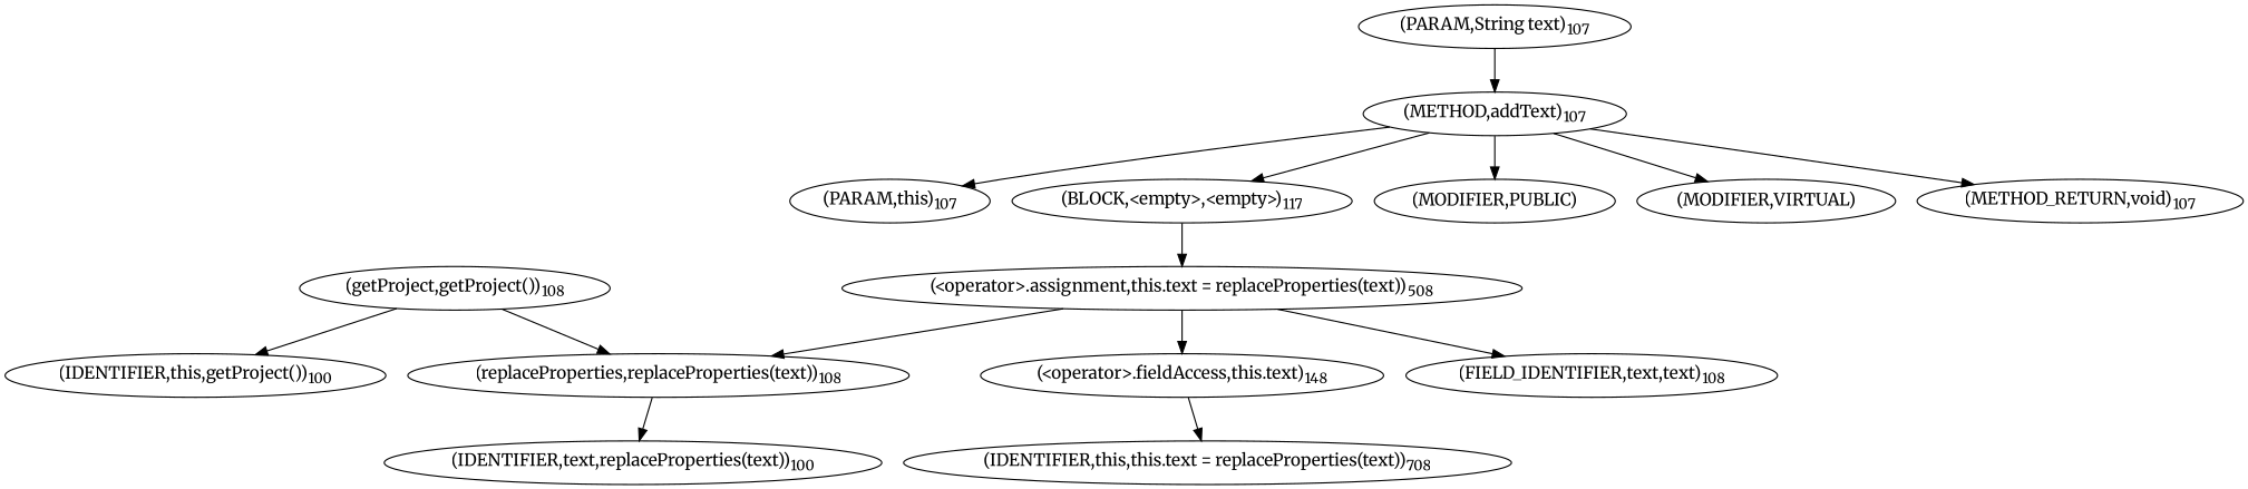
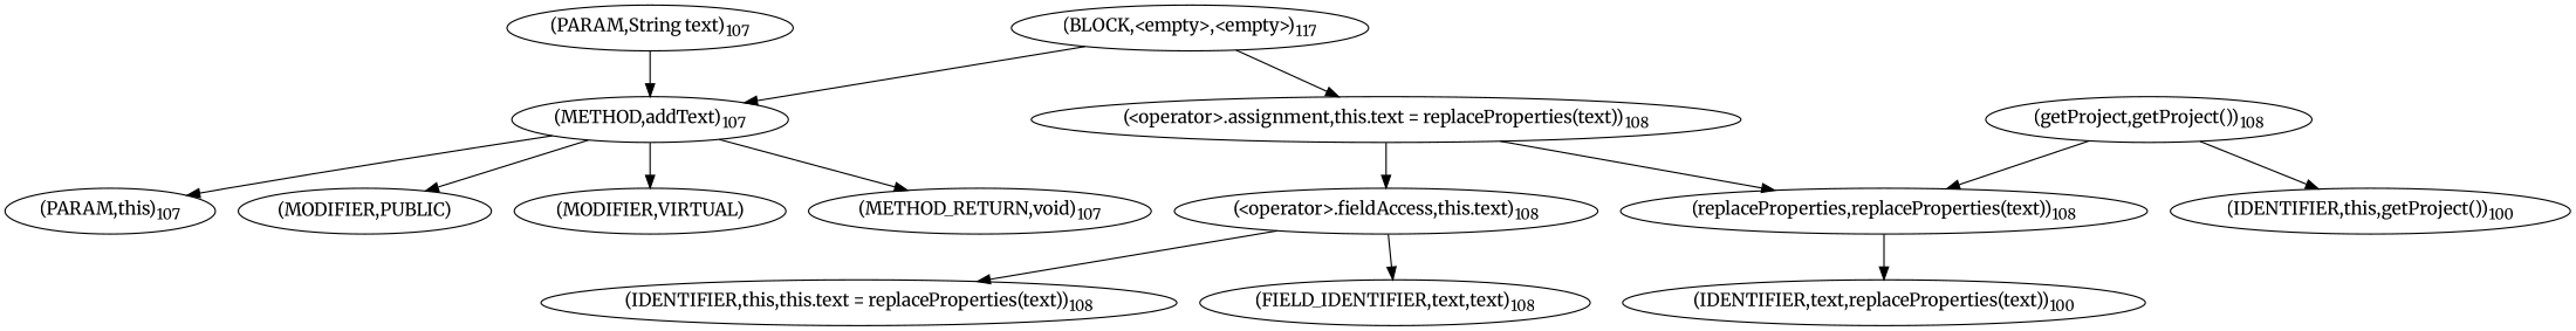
  digraph {
    fontname=Merriweather
    node [fontname=Merriweather]
    edge [fontname=Merriweather]
    n1 [label=<(METHOD,addText)<SUB>107</SUB>>]
    n2 [label=<(PARAM,this)<SUB>107</SUB>>]
    n3 [label=<(BLOCK,&lt;empty&gt;,&lt;empty&gt;)<SUB>117</SUB>>]
    n4 [label=<(MODIFIER,PUBLIC)>]
    n5 [label=<(MODIFIER,VIRTUAL)>]
    n6 [label=<(METHOD_RETURN,void)<SUB>107</SUB>>]
    n7 [label=<(PARAM,String text)<SUB>107</SUB>>]
-   n8 [label=<(&lt;operator&gt;.assignment,this.text = replaceProperties(text))<SUB>508</SUB>>]
-   n9 [label=<(&lt;operator&gt;.fieldAccess,this.text)<SUB>148</SUB>>]
+   n8 [label=<(&lt;operator&gt;.assignment,this.text = replaceProperties(text))<SUB>108</SUB>>]
+   n9 [label=<(&lt;operator&gt;.fieldAccess,this.text)<SUB>108</SUB>>]
    n10 [label=<(replaceProperties,replaceProperties(text))<SUB>108</SUB>>]
-   n11 [label=<(IDENTIFIER,this,this.text = replaceProperties(text))<SUB>708</SUB>>]
+   n11 [label=<(IDENTIFIER,this,this.text = replaceProperties(text))<SUB>108</SUB>>]
    n12 [label=<(FIELD_IDENTIFIER,text,text)<SUB>108</SUB>>]
    n13 [label=<(IDENTIFIER,text,replaceProperties(text))<SUB>100</SUB>>]
    n14 [label=<(getProject,getProject())<SUB>108</SUB>>]
    n15 [label=<(IDENTIFIER,this,getProject())<SUB>100</SUB>>]
    n1 -> n2
-   n1 -> n3
+   n3 -> n1
    n1 -> n4
    n1 -> n5
    n1 -> n6
    n3 -> n8
    n7 -> n1
    n8 -> n9
    n8 -> n10
    n9 -> n11
-   n8 -> n12
+   n9 -> n12
    n10 -> n13
    n14 -> n10
    n14 -> n15
  }
